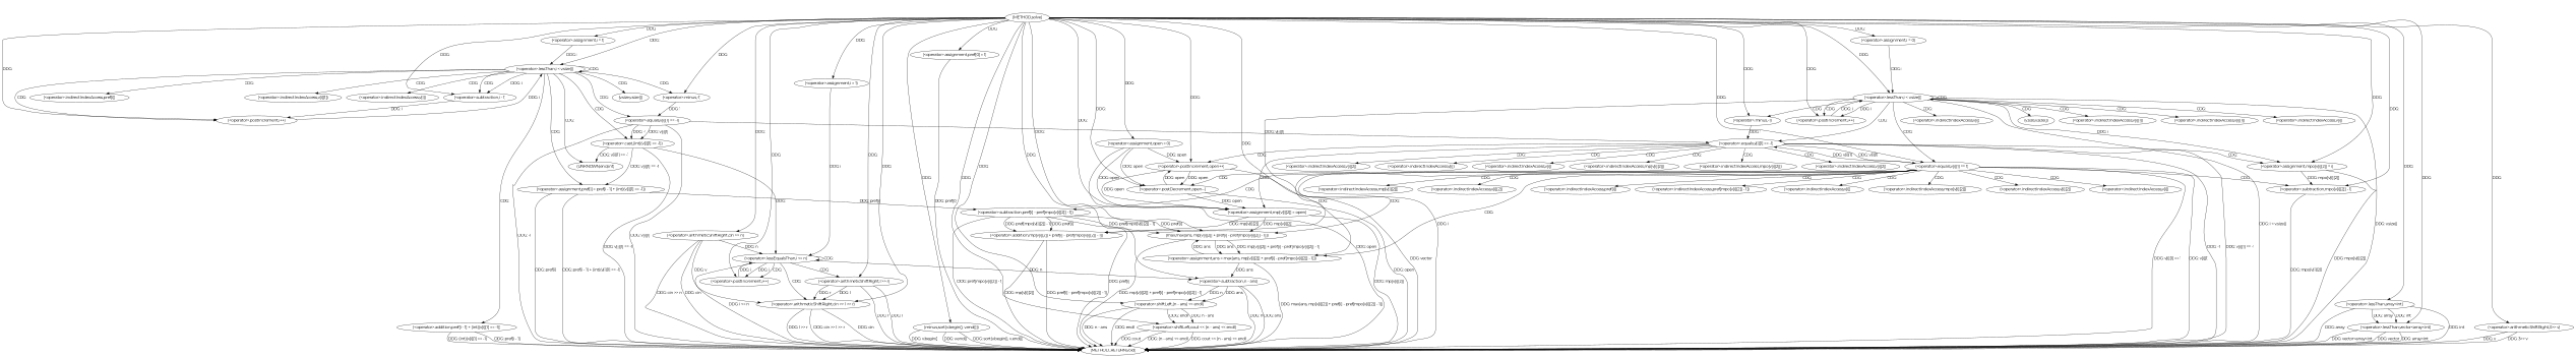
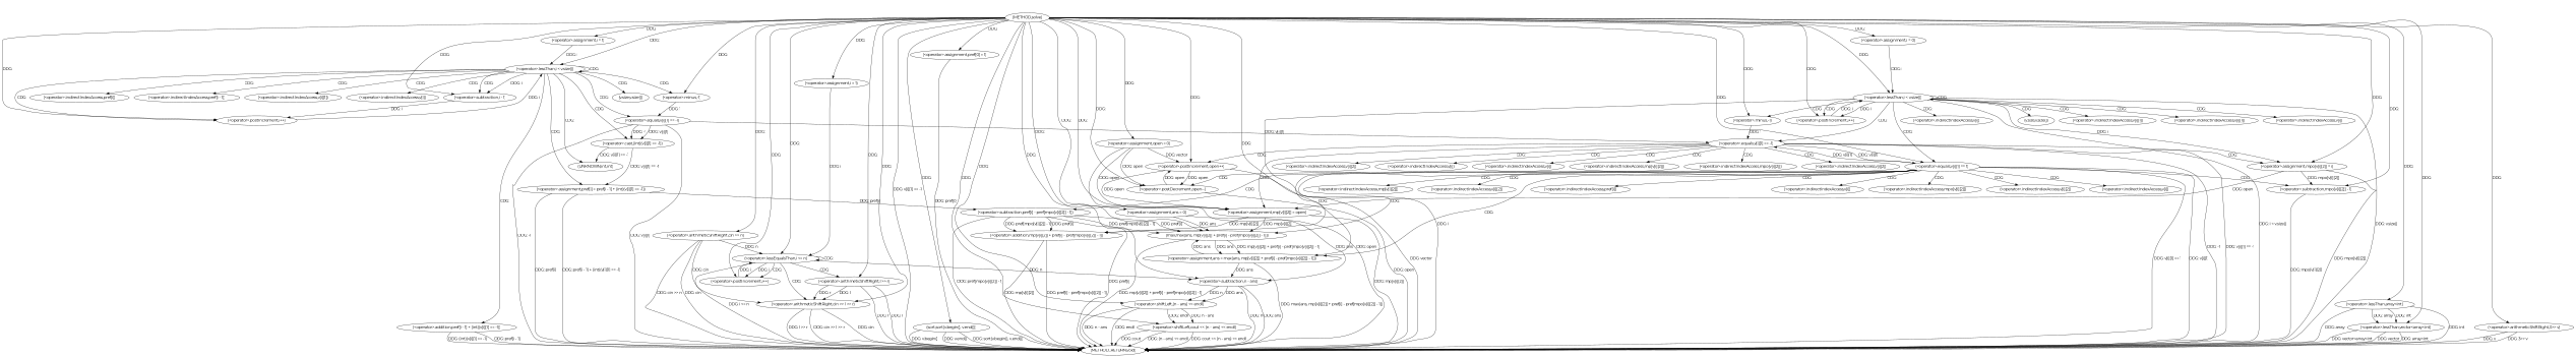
  digraph {
    fontname=Montserrat
    node [fontname=Montserrat]
    edge [fontname=Montserrat]
    n1 [label="(METHOD,solve)"]
    n2 [label="(<operator>.arithmeticShiftRight,cin >> n)"]
-   n3 [label="(minus,sort(v.begin(), v.end()))"]
+   n3 [label="(sort,sort(v.begin(), v.end()))"]
    n4 [label="(<operator>.assignment,pref[0] = 1)"]
    n5 [label="(<operator>.assignment,open = 0)"]
+   n6 [label="(<operator>.assignment,ans = 0)"]
    n7 [label="(<operator>.shiftLeft,cout << (n - ans) << endl)"]
    n8 [label="(<operator>.lessThan,vector<array<int)"]
    n9 [label="(<operator>.arithmeticShiftRight,3>> v)"]
    n10 [label="(<operator>.assignment,i = 1)"]
    n11 [label="(<operator>.lessEqualsThan,i <= n)"]
    n12 [label="(<operator>.postIncrement,i++)"]
    n13 [label="(<operator>.assignment,i = 1)"]
    n14 [label="(<operator>.lessThan,i < v.size())"]
    n15 [label="(<operator>.postIncrement,i++)"]
    n16 [label="(<operator>.assignment,i = 0)"]
    n17 [label="(<operator>.lessThan,i < v.size())"]
    n18 [label="(<operator>.postIncrement,i++)"]
    n19 [label="(<operator>.arithmeticShiftRight,cin >> l >> r)"]
    n20 [label="(<operator>.shiftLeft,(n - ans) << endl)"]
    n21 [label="(<operator>.lessThan,array<int)"]
    n22 [label="(<operator>.equals,v[i][1] == 1)"]
    n23 [label="(<operator>.subtraction,n - ans)"]
    n24 [label="(<operator>.arithmeticShiftRight,l >> r)"]
    n25 [label="(<operator>.assignment,mp[v[i][2]] = open)"]
    n26 [label="(<operator>.assignment,mpo[v[i][2]] = i)"]
    n27 [label="(<operator>.postIncrement,open++)"]
    n28 [label="(<operator>.assignment,ans = max(ans, mp[v[i][2]] + pref[i] - pref[mpo[v[i][2]] - 1]))"]
    n29 [label="(<operator>.postDecrement,open--)"]
    n30 [label="(<operator>.minus,-1)"]
    n31 [label="(<operator>.subtraction,i - 1)"]
    n32 [label="(max,max(ans, mp[v[i][2]] + pref[i] - pref[mpo[v[i][2]] - 1]))"]
    n33 [label="(<operator>.minus,-1)"]
    n34 [label="(<operator>.subtraction,mpo[v[i][2]] - 1)"]
    n35 [label="(METHOD_RETURN,void)"]
    n36 [label="(<operator>.assignment,pref[i] = pref[i - 1] + (int)(v[i][1] == -1))"]
    n37 [label="(<operator>.addition,pref[i - 1] + (int)(v[i][1] == -1))"]
    n38 [label="(<operator>.cast,(int)(v[i][1] == -1))"]
    n39 [label="(<operator>.equals,v[i][1] == -1)"]
    n40 [label="(v.size,v.size())"]
    n41 [label="(<operator>.indirectIndexAccess,pref[i])"]
-   n43 [label="(UNKNOWN,end,int)"]
+   n42 [label="(<operator>.indirectIndexAccess,pref[i - 1])"]
+   n43 [label="(UNKNOWN,int,int)"]
    n44 [label="(<operator>.indirectIndexAccess,v[i][1])"]
    n45 [label="(<operator>.indirectIndexAccess,v[i])"]
    n46 [label="(<operator>.equals,v[i][1] == -1)"]
    n47 [label="(v.size,v.size())"]
    n48 [label="(<operator>.indirectIndexAccess,v[i][1])"]
    n49 [label="(<operator>.indirectIndexAccess,v[i][1])"]
    n50 [label="(<operator>.indirectIndexAccess,v[i])"]
    n51 [label="(<operator>.indirectIndexAccess,v[i])"]
    n52 [label="(<operator>.subtraction,pref[i] - pref[mpo[v[i][2]] - 1])"]
    n53 [label="(<operator>.addition,mp[v[i][2]] + pref[i] - pref[mpo[v[i][2]] - 1])"]
    n54 [label="(<operator>.indirectIndexAccess,mp[v[i][2]])"]
    n55 [label="(<operator>.indirectIndexAccess,v[i][2])"]
    n56 [label="(<operator>.indirectIndexAccess,pref[i])"]
-   n57 [label="(<operator>.indirectIndexAccess,pref[mpo[v[i][2]] - 1])"]
    n58 [label="(<operator>.indirectIndexAccess,v[i])"]
    n59 [label="(<operator>.indirectIndexAccess,mpo[v[i][2]])"]
    n60 [label="(<operator>.indirectIndexAccess,v[i][2])"]
    n61 [label="(<operator>.indirectIndexAccess,v[i])"]
    n62 [label="(<operator>.indirectIndexAccess,mp[v[i][2]])"]
    n63 [label="(<operator>.indirectIndexAccess,mpo[v[i][2]])"]
    n64 [label="(<operator>.indirectIndexAccess,v[i][2])"]
    n65 [label="(<operator>.indirectIndexAccess,v[i][2])"]
    n66 [label="(<operator>.indirectIndexAccess,v[i])"]
    n67 [label="(<operator>.indirectIndexAccess,v[i])"]
    n1 -> n2 [label="DDG: "]
    n1 -> n3 [label="DDG: "]
    n1 -> n4 [label="DDG: "]
    n1 -> n5 [label="DDG: "]
+   n1 -> n6 [label="DDG: "]
    n1 -> n7 [label="DDG: "]
    n1 -> n8 [label="DDG: "]
    n1 -> n9 [label="DDG: "]
    n1 -> n10 [label="DDG: "]
-   n38 -> n11 [label="DDG: "]
+   n1 -> n11 [label="DDG: "]
    n1 -> n12 [label="DDG: "]
    n1 -> n13 [label="DDG: "]
    n1 -> n14 [label="DDG: "]
    n1 -> n15 [label="DDG: "]
    n1 -> n16 [label="DDG: "]
    n1 -> n17 [label="DDG: "]
    n1 -> n18 [label="DDG: "]
    n1 -> n19 [label="DDG: "]
    n1 -> n20 [label="DDG: "]
    n1 -> n21 [label="DDG: "]
    n1 -> n22 [label="DDG: "]
    n1 -> n23 [label="DDG: "]
    n1 -> n24 [label="DDG: "]
    n1 -> n25 [label="DDG: "]
    n1 -> n26 [label="DDG: "]
    n1 -> n27 [label="DDG: "]
    n1 -> n28 [label="DDG: "]
    n1 -> n29 [label="DDG: "]
    n1 -> n30 [label="DDG: "]
    n1 -> n31 [label="DDG: "]
    n1 -> n32 [label="DDG: "]
    n1 -> n33 [label="DDG: "]
    n1 -> n34 [label="DDG: "]
    n2 -> n11 [label="DDG: n"]
-   n2 -> n19 [label="DDG: v"]
+   n2 -> n19 [label="DDG: cin"]
    n2 -> n35 [label="DDG: cin"]
    n2 -> n35 [label="DDG: cin >> n"]
    n3 -> n35 [label="DDG: v.begin()"]
    n3 -> n35 [label="DDG: v.end()"]
    n3 -> n35 [label="DDG: sort(v.begin(), v.end())"]
    n4 -> n35 [label="DDG: pref[0]"]
    n5 -> n25 [label="DDG: open"]
-   n5 -> n27 [label="DDG: open"]
+   n5 -> n27 [label="DDG: vector"]
    n5 -> n29 [label="DDG: open"]
    n5 -> n35 [label="DDG: open"]
+   n6 -> n23 [label="DDG: ans"]
+   n6 -> n32 [label="DDG: ans"]
    n7 -> n35 [label="DDG: (n - ans) << endl"]
    n7 -> n35 [label="DDG: cout << (n - ans) << endl"]
    n7 -> n35 [label="DDG: cout"]
    n8 -> n35 [label="DDG: array<int"]
    n8 -> n35 [label="DDG: vector<array<int"]
    n8 -> n35 [label="DDG: vector"]
    n9 -> n35 [label="DDG: v"]
    n9 -> n35 [label="DDG: 3>> v"]
    n10 -> n11 [label="DDG: i"]
    n11 -> n11 [label="CDG: "]
    n11 -> n12 [label="DDG: i"]
    n11 -> n12 [label="CDG: "]
    n11 -> n19 [label="CDG: "]
    n11 -> n23 [label="DDG: n"]
    n11 -> n24 [label="CDG: "]
    n11 -> n35 [label="DDG: i <= n"]
    n12 -> n11 [label="DDG: i"]
    n13 -> n14 [label="DDG: i"]
    n14 -> n14 [label="CDG: "]
    n14 -> n15 [label="CDG: "]
    n14 -> n31 [label="DDG: i"]
    n14 -> n31 [label="CDG: "]
    n14 -> n33 [label="CDG: "]
    n14 -> n36 [label="CDG: "]
    n14 -> n37 [label="CDG: "]
    n14 -> n38 [label="CDG: "]
    n14 -> n39 [label="CDG: "]
    n14 -> n40 [label="CDG: "]
    n14 -> n41 [label="CDG: "]
+   n14 -> n42 [label="CDG: "]
    n14 -> n43 [label="CDG: "]
    n14 -> n44 [label="CDG: "]
    n14 -> n45 [label="CDG: "]
    n15 -> n14 [label="DDG: i"]
    n16 -> n17 [label="DDG: i"]
    n17 -> n17 [label="CDG: "]
    n17 -> n18 [label="DDG: i"]
    n17 -> n18 [label="CDG: "]
    n17 -> n22 [label="CDG: "]
    n17 -> n26 [label="DDG: i"]
    n17 -> n30 [label="CDG: "]
    n17 -> n35 [label="DDG: i"]
    n17 -> n35 [label="DDG: v.size()"]
    n17 -> n35 [label="DDG: i < v.size()"]
    n17 -> n46 [label="CDG: "]
    n17 -> n47 [label="CDG: "]
    n17 -> n48 [label="CDG: "]
    n17 -> n49 [label="CDG: "]
    n17 -> n50 [label="CDG: "]
    n17 -> n51 [label="CDG: "]
    n18 -> n17 [label="DDG: i"]
    n19 -> n35 [label="DDG: cin"]
    n19 -> n35 [label="DDG: l >> r"]
    n19 -> n35 [label="DDG: cin >> l >> r"]
    n20 -> n7 [label="DDG: endl"]
    n20 -> n7 [label="DDG: n - ans"]
    n20 -> n35 [label="DDG: n - ans"]
    n20 -> n35 [label="DDG: endl"]
    n21 -> n8 [label="DDG: int"]
    n21 -> n8 [label="DDG: array"]
    n21 -> n35 [label="DDG: array"]
    n21 -> n35 [label="DDG: int"]
    n22 -> n28 [label="CDG: "]
    n22 -> n29 [label="CDG: "]
    n22 -> n32 [label="CDG: "]
    n22 -> n34 [label="CDG: "]
    n22 -> n35 [label="DDG: v[i][1]"]
    n22 -> n35 [label="DDG: v[i][1] == 1"]
    n22 -> n46 [label="DDG: v[i][1]"]
    n22 -> n52 [label="CDG: "]
    n22 -> n53 [label="CDG: "]
    n22 -> n54 [label="CDG: "]
    n22 -> n55 [label="CDG: "]
    n22 -> n56 [label="CDG: "]
-   n22 -> n57 [label="CDG: "]
    n22 -> n58 [label="CDG: "]
    n22 -> n59 [label="CDG: "]
    n22 -> n60 [label="CDG: "]
    n22 -> n61 [label="CDG: "]
    n23 -> n20 [label="DDG: n"]
    n23 -> n20 [label="DDG: ans"]
    n23 -> n35 [label="DDG: n"]
    n23 -> n35 [label="DDG: ans"]
    n24 -> n19 [label="DDG: l"]
    n24 -> n19 [label="DDG: r"]
    n24 -> n35 [label="DDG: l"]
    n24 -> n35 [label="DDG: r"]
    n25 -> n32 [label="DDG: mp[v[i][2]]"]
    n25 -> n35 [label="DDG: mp[v[i][2]]"]
    n25 -> n53 [label="DDG: mp[v[i][2]]"]
    n26 -> n34 [label="DDG: mpo[v[i][2]]"]
    n26 -> n35 [label="DDG: mpo[v[i][2]]"]
    n27 -> n25 [label="DDG: open"]
    n27 -> n29 [label="DDG: open"]
    n27 -> n35 [label="DDG: vector"]
    n28 -> n23 [label="DDG: ans"]
    n28 -> n32 [label="DDG: ans"]
    n28 -> n35 [label="DDG: max(ans, mp[v[i][2]] + pref[i] - pref[mpo[v[i][2]] - 1])"]
-   n29 -> n25 [label="DDG: open"]
+   n26 -> n25 [label="DDG: open"]
    n29 -> n27 [label="DDG: open"]
    n29 -> n35 [label="DDG: open"]
    n30 -> n46 [label="DDG: 1"]
    n31 -> n15 [label="DDG: i"]
    n32 -> n28 [label="DDG: ans"]
    n32 -> n28 [label="DDG: mp[v[i][2]] + pref[i] - pref[mpo[v[i][2]] - 1]"]
    n32 -> n35 [label="DDG: mp[v[i][2]] + pref[i] - pref[mpo[v[i][2]] - 1]"]
    n33 -> n39 [label="DDG: 1"]
    n34 -> n35 [label="DDG: mpo[v[i][2]]"]
    n36 -> n35 [label="DDG: pref[i]"]
    n36 -> n35 [label="DDG: pref[i - 1] + (int)(v[i][1] == -1)"]
    n36 -> n52 [label="DDG: pref[i]"]
    n37 -> n35 [label="DDG: pref[i - 1]"]
    n37 -> n35 [label="DDG: (int)(v[i][1] == -1)"]
-   n38 -> n35 [label="DDG: v[i][1] == -1"]
+   n1 -> n35 [label="DDG: v[i][1] == -1"]
    n38 -> n36 [label="DDG: v[i][1] == -1"]
    n38 -> n43 [label="DDG: v[i][1] == -1"]
    n39 -> n35 [label="DDG: v[i][1]"]
    n39 -> n35 [label="DDG: -1"]
    n39 -> n38 [label="DDG: -1"]
    n39 -> n38 [label="DDG: v[i][1]"]
    n39 -> n46 [label="DDG: v[i][1]"]
    n46 -> n22 [label="DDG: v[i][1]"]
    n46 -> n25 [label="CDG: "]
    n46 -> n26 [label="CDG: "]
    n46 -> n27 [label="CDG: "]
    n46 -> n35 [label="DDG: -1"]
    n46 -> n35 [label="DDG: v[i][1] == -1"]
    n46 -> n62 [label="CDG: "]
    n46 -> n63 [label="CDG: "]
    n46 -> n64 [label="CDG: "]
    n46 -> n65 [label="CDG: "]
    n46 -> n66 [label="CDG: "]
    n46 -> n67 [label="CDG: "]
    n52 -> n32 [label="DDG: pref[mpo[v[i][2]] - 1]"]
    n52 -> n32 [label="DDG: pref[i]"]
    n52 -> n35 [label="DDG: pref[i]"]
    n52 -> n35 [label="DDG: pref[mpo[v[i][2]] - 1]"]
    n52 -> n53 [label="DDG: pref[mpo[v[i][2]] - 1]"]
    n52 -> n53 [label="DDG: pref[i]"]
    n53 -> n35 [label="DDG: mp[v[i][2]]"]
    n53 -> n35 [label="DDG: pref[i] - pref[mpo[v[i][2]] - 1]"]
  }
